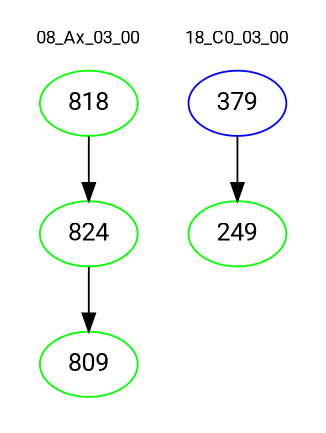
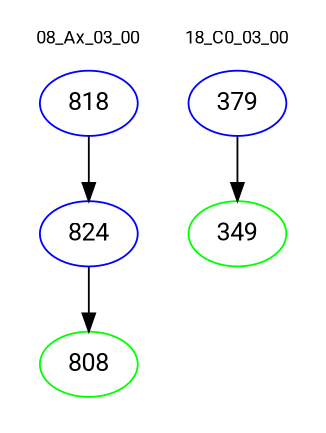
  digraph {
    fontname=Roboto
    node [color=green fontname=Roboto]
    edge [color=black fontname=Roboto]
-   n1 [label=818]
-   n2 [label=824]
-   n3 [label=809]
+   n1 [color=blue label=818]
+   n2 [color=blue label=824]
+   n3 [label=808]
    n4 [color=blue label=379]
-   n5 [label=249]
+   n5 [label=349]
    subgraph cluster_1 {
      color=white
      fontsize=10
      label="08_Ax_03_00"
      n1
      n2
      n3
    }
    subgraph cluster_2 {
      color=white
      fontsize=10
      label="18_C0_03_00"
      n4
      n5
    }
    n1 -> n2
    n2 -> n3
    n4 -> n5
  }
